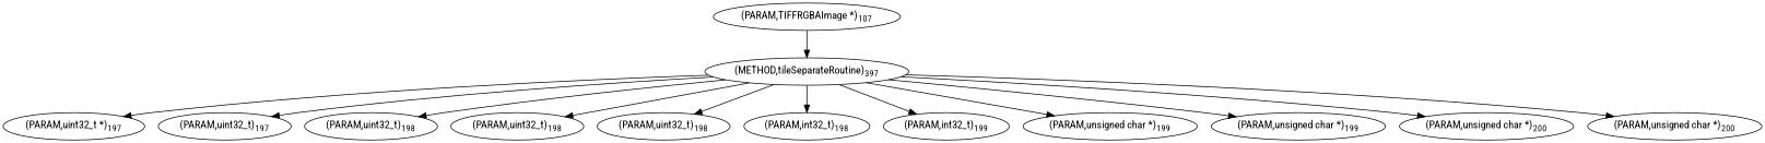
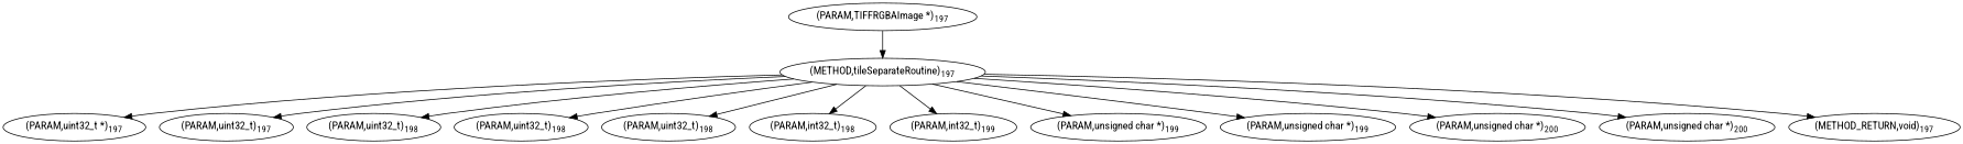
  digraph {
    fontname="Roboto Condensed"
    node [fontname="Roboto Condensed"]
    edge [fontname="Roboto Condensed"]
-   n1 [label=<(METHOD,tileSeparateRoutine)<SUB>397</SUB>>]
+   n1 [label=<(METHOD,tileSeparateRoutine)<SUB>197</SUB>>]
    n2 [label=<(PARAM,uint32_t *)<SUB>197</SUB>>]
    n3 [label=<(PARAM,uint32_t)<SUB>197</SUB>>]
    n4 [label=<(PARAM,uint32_t)<SUB>198</SUB>>]
    n5 [label=<(PARAM,uint32_t)<SUB>198</SUB>>]
    n6 [label=<(PARAM,uint32_t)<SUB>198</SUB>>]
    n7 [label=<(PARAM,int32_t)<SUB>198</SUB>>]
    n8 [label=<(PARAM,int32_t)<SUB>199</SUB>>]
    n9 [label=<(PARAM,unsigned char *)<SUB>199</SUB>>]
    n10 [label=<(PARAM,unsigned char *)<SUB>199</SUB>>]
    n11 [label=<(PARAM,unsigned char *)<SUB>200</SUB>>]
    n12 [label=<(PARAM,unsigned char *)<SUB>200</SUB>>]
-   n14 [label=<(PARAM,TIFFRGBAImage *)<SUB>107</SUB>>]
+   n13 [label=<(METHOD_RETURN,void)<SUB>197</SUB>>]
+   n14 [label=<(PARAM,TIFFRGBAImage *)<SUB>197</SUB>>]
    n1 -> n2
    n1 -> n3
    n1 -> n4
    n1 -> n5
    n1 -> n6
    n1 -> n7
    n1 -> n8
    n1 -> n9
    n1 -> n10
    n1 -> n11
    n1 -> n12
+   n1 -> n13
    n14 -> n1
  }
